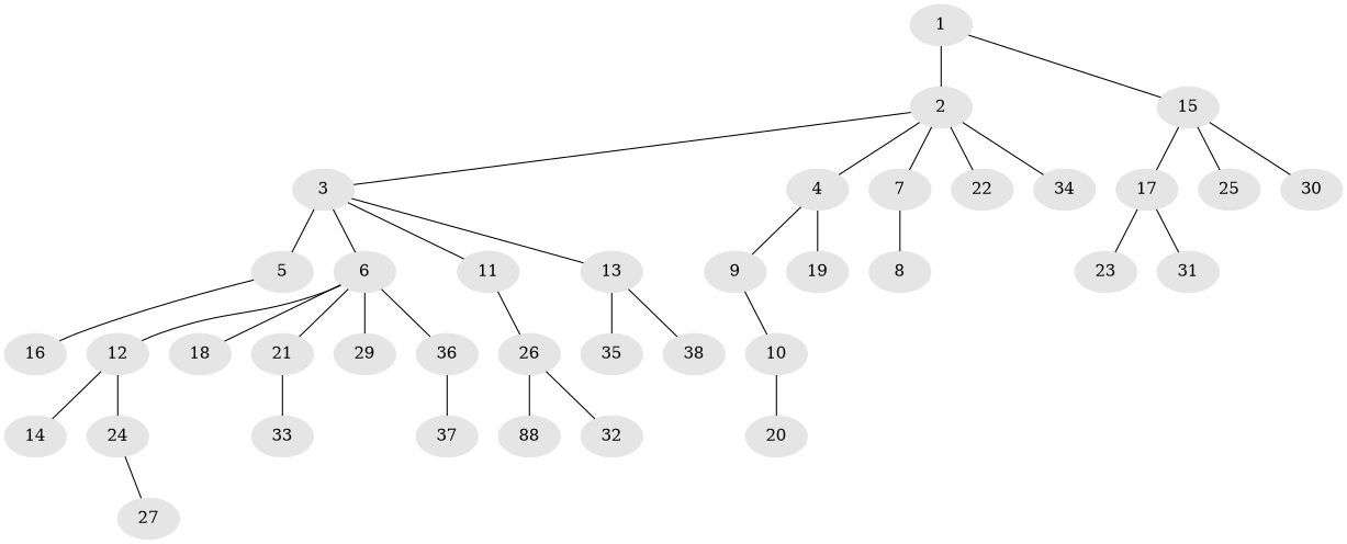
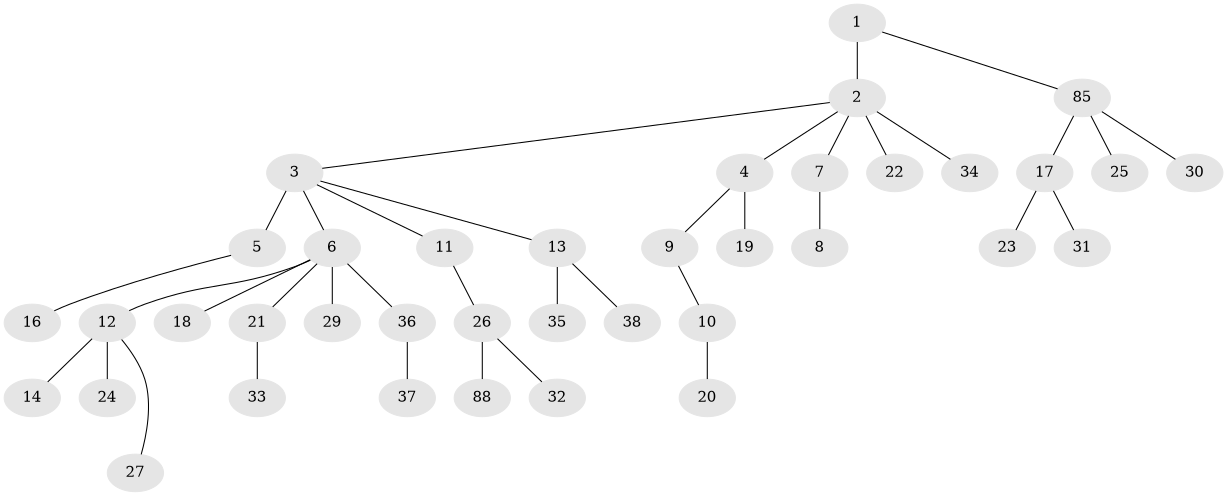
  graph {
    node [color=gray90 style=filled]
    edge [weight=1.0]
    1
    2
-   15
+   15 [label=85]
    3
    4
    7
    22
    34
    17
    25
    30
    5
    6
    11
    13
    9
    19
    8
    16
    12
    18
    21
    29
    36
    26
    35
    38
    10
    14
    24
    33
    37
    20
    n34 [label=88]
    32
    27
    23
    31
    1 -- 2 [weight=3.0]
    1 -- 15
    2 -- 3
    2 -- 4
    2 -- 7
    2 -- 22
    2 -- 34
    15 -- 17
    15 -- 25
    15 -- 30
    3 -- 5 [weight=4.0]
    3 -- 6
    3 -- 11
    3 -- 13
    4 -- 9
    4 -- 19
    7 -- 8 [weight=2.0]
    17 -- 23
    17 -- 31
    5 -- 16
    6 -- 12
    6 -- 18
    6 -- 21
    6 -- 29
    6 -- 36
    11 -- 26
    13 -- 35
    13 -- 38
    9 -- 10
    12 -- 14
    12 -- 24
    21 -- 33 [weight=2.0]
    36 -- 37
    26 -- n34
    26 -- 32
    10 -- 20
-   24 -- 27
+   12 -- 27
  }
